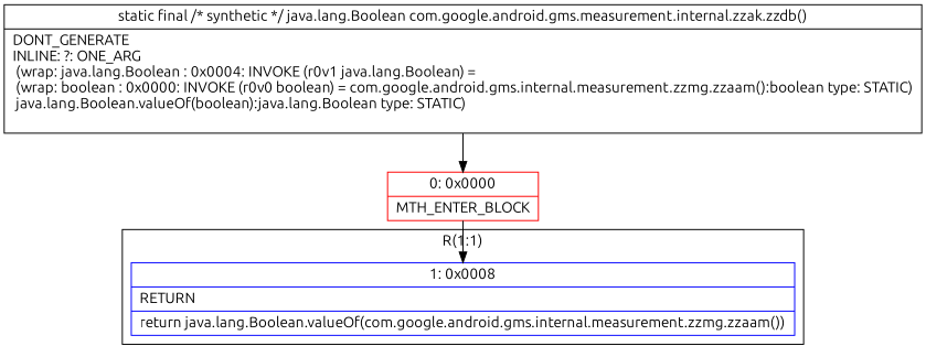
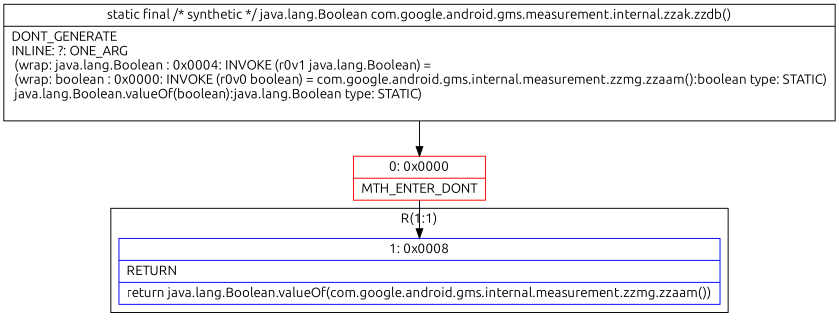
  digraph {
    fontname=Ubuntu
    node [shape=record fontname=Ubuntu]
    edge [fontname=Ubuntu]
    n1 [color=blue label="{1\:\ 0x0008|RETURN\l|return java.lang.Boolean.valueOf(com.google.android.gms.internal.measurement.zzmg.zzaam())\l}"]
-   n2 [color=red label="{0\:\ 0x0000|MTH_ENTER_BLOCK\l}"]
+   n2 [color=red label="{0\:\ 0x0000|MTH_ENTER_DONT\l}"]
    n3 [label="{static final \/* synthetic *\/ java.lang.Boolean com.google.android.gms.measurement.internal.zzak.zzdb()  | DONT_GENERATE\lINLINE: ?: ONE_ARG  \l  (wrap: java.lang.Boolean : 0x0004: INVOKE  (r0v1 java.lang.Boolean) = \l  (wrap: boolean : 0x0000: INVOKE  (r0v0 boolean) =  com.google.android.gms.internal.measurement.zzmg.zzaam():boolean type: STATIC)\l java.lang.Boolean.valueOf(boolean):java.lang.Boolean type: STATIC)\l\l}"]
    subgraph cluster_1 {
      label="R(1:1)"
      n1
    }
    n2 -> n1
    n3 -> n2
  }
